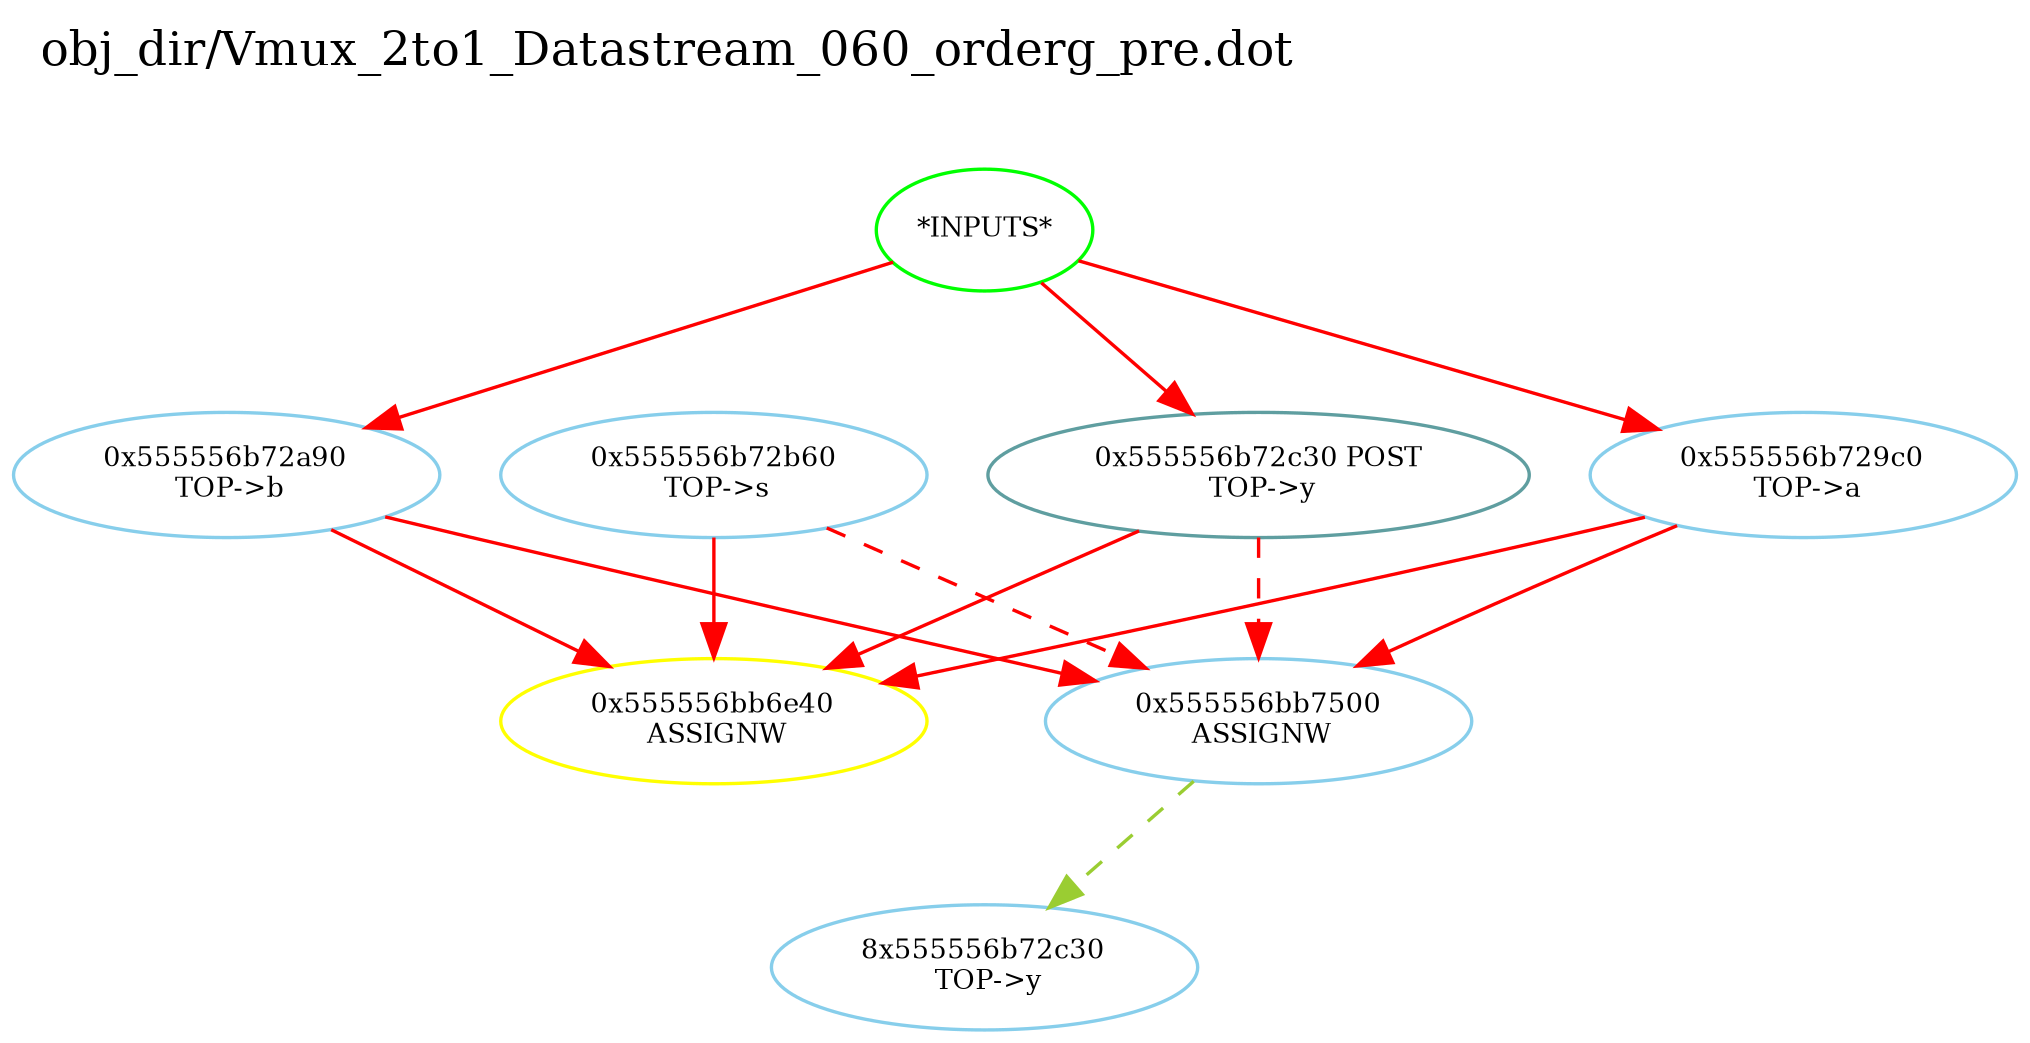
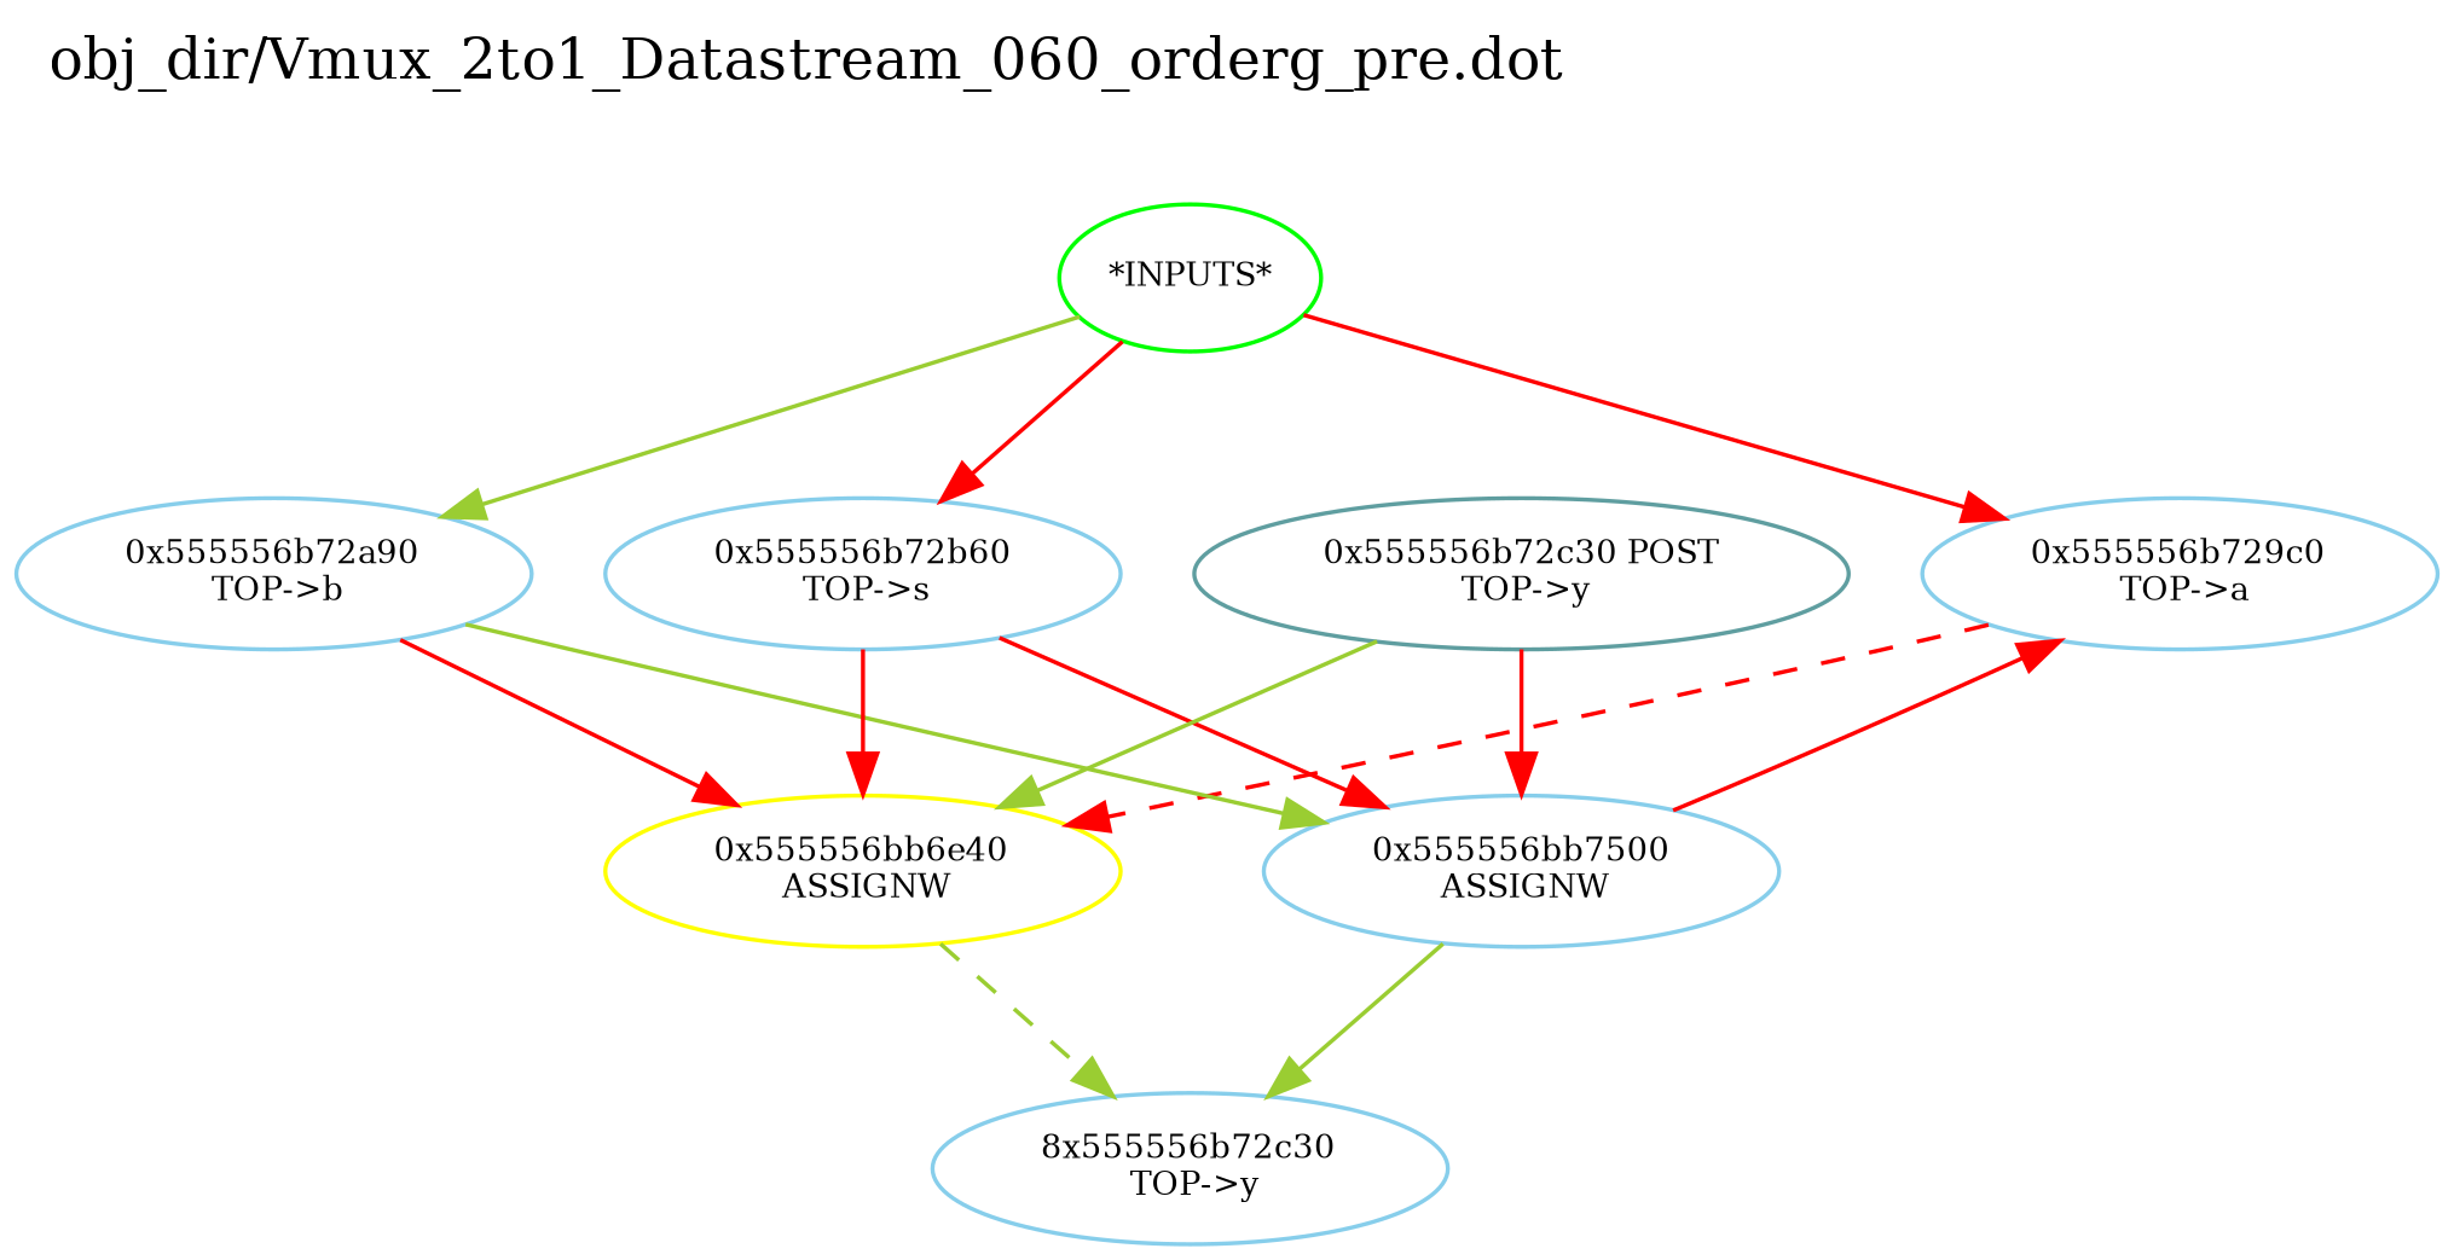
  digraph {
    label="obj_dir/Vmux_2to1_Datastream_060_orderg_pre.dot"
    labeljust=l
    labelloc=t
    rankdir=TB
    node [color=skyblue fontsize=8]
    edge [color=red fontsize=8 weight=8]
    n1 [color=green label="*INPUTS*"]
    n2 [label="0x555556b729c0\n TOP->a"]
    n3 [label="0x555556b72a90\n TOP->b"]
    n4 [label="0x555556b72b60\n TOP->s"]
    n5 [color=yellow label="0x555556bb6e40\n ASSIGNW"]
    n6 [label="0x555556bb7500\n ASSIGNW"]
    n7 [label="8x555556b72c30\n TOP->y"]
    n8 [color=CadetBlue label="0x555556b72c30 POST\n TOP->y"]
    n1 -> n2 [weight=1]
-   n1 -> n3 [weight=1]
-   n1 -> n8 [weight=1]
-   n2 -> n5
-   n2 -> n6
+   n1 -> n3 [color=yellowGreen weight=1]
+   n1 -> n4 [weight=1]
+   n2 -> n5 [style=dashed]
+   n6 -> n2
    n3 -> n5
-   n3 -> n6
+   n3 -> n6 [color=yellowGreen]
    n4 -> n5
-   n4 -> n6 [style=dashed]
-   n6 -> n7 [color=yellowGreen style=dashed weight=1]
-   n8 -> n5 [weight=2]
-   n8 -> n6 [weight=2 style=dashed]
+   n4 -> n6
+   n5 -> n7 [color=yellowGreen style=dashed weight=1]
+   n6 -> n7 [color=yellowGreen style=solid weight=1]
+   n8 -> n5 [color=yellowGreen weight=2]
+   n8 -> n6 [weight=2]
  }
